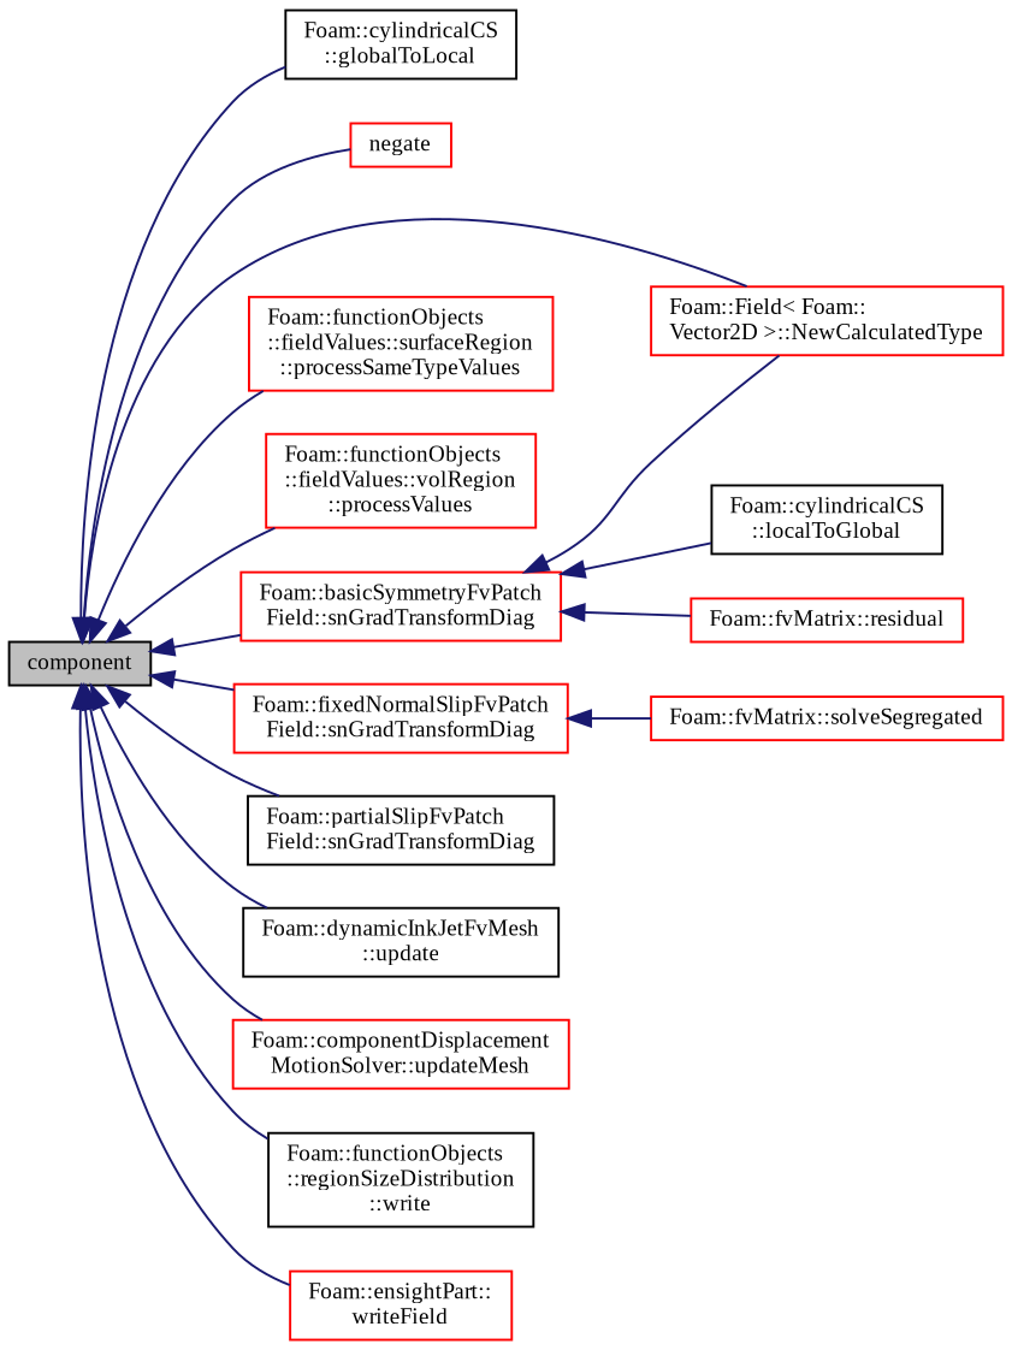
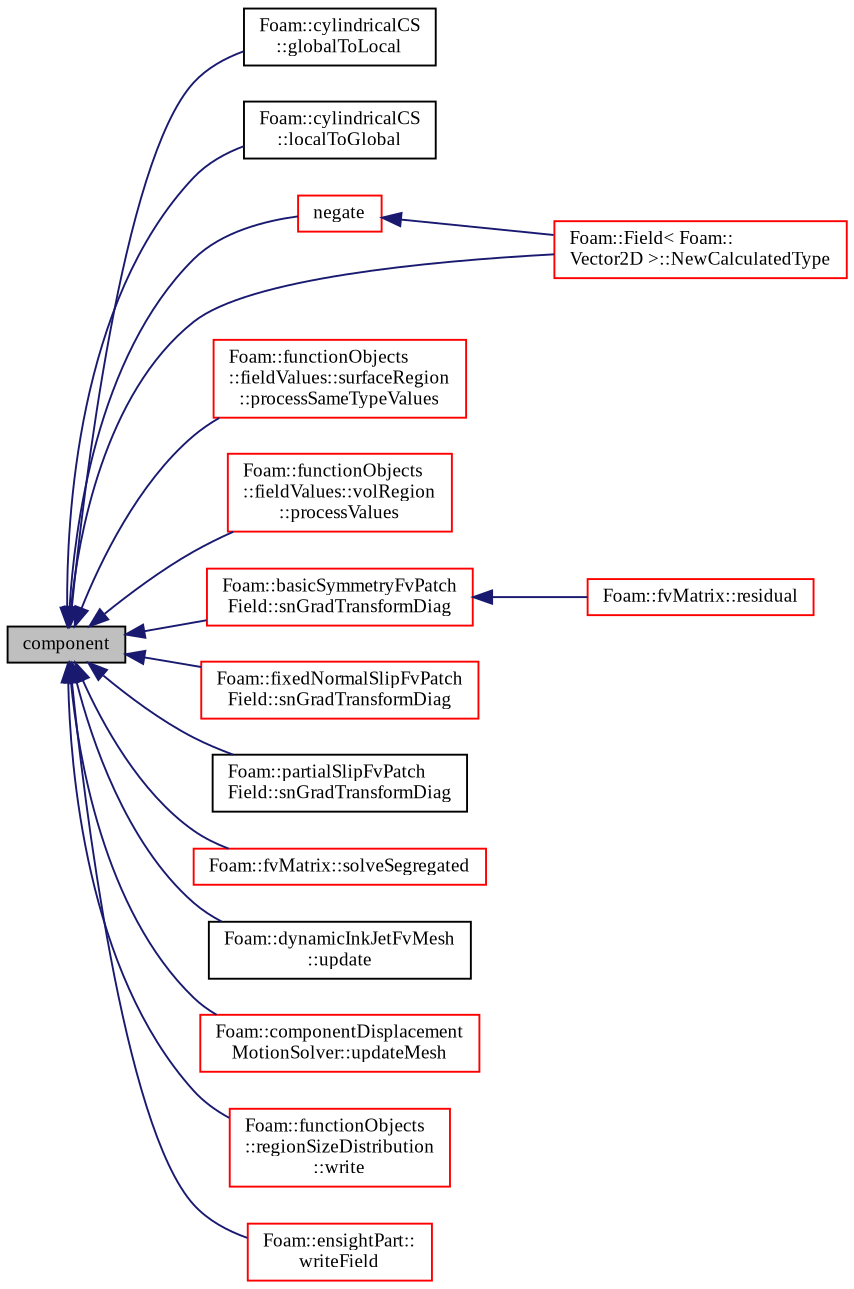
  digraph {
    fontname="Liberation Serif"
    rankdir=LR
    node [color=red fontname="Liberation Serif" fontsize=10 shape=record]
    edge [color=midnightblue dir=back fontname="Liberation Serif" fontsize=10 labelfontname=Helvetica labelfontsize=10 style=solid]
    n1 [color=black fillcolor=grey75 fontcolor=black height=0.2 label=component style=filled width=0.4]
    n2 [color=black height=0.2 label="Foam::cylindricalCS\l::globalToLocal" width=0.4]
    n3 [color=black height=0.2 label="Foam::cylindricalCS\l::localToGlobal" width=0.4]
    n4 [height=0.2 label=negate width=0.4]
    n5 [height=0.2 label="Foam::Field\< Foam::\lVector2D \>::NewCalculatedType" width=0.4]
    n6 [height=0.2 label="Foam::functionObjects\l::fieldValues::surfaceRegion\l::processSameTypeValues" width=0.4]
    n7 [height=0.2 label="Foam::functionObjects\l::fieldValues::volRegion\l::processValues" width=0.4]
    n8 [height=0.2 label="Foam::basicSymmetryFvPatch\lField::snGradTransformDiag" width=0.4]
    n9 [height=0.2 label="Foam::fixedNormalSlipFvPatch\lField::snGradTransformDiag" width=0.4]
    n10 [color=black height=0.2 label="Foam::partialSlipFvPatch\lField::snGradTransformDiag" width=0.4]
    n11 [height=0.2 label="Foam::fvMatrix::solveSegregated" width=0.4]
    n12 [color=black height=0.2 label="Foam::dynamicInkJetFvMesh\l::update" width=0.4]
    n13 [height=0.2 label="Foam::componentDisplacement\lMotionSolver::updateMesh" width=0.4]
-   n14 [color=black height=0.2 label="Foam::functionObjects\l::regionSizeDistribution\l::write" width=0.4]
+   n14 [height=0.2 label="Foam::functionObjects\l::regionSizeDistribution\l::write" width=0.4]
    n15 [height=0.2 label="Foam::ensightPart::\lwriteField" width=0.4]
    n16 [height=0.2 label="Foam::fvMatrix::residual" width=0.4]
    n1 -> n2
-   n8 -> n3
+   n1 -> n3
    n1 -> n4
    n1 -> n5
    n1 -> n6
    n1 -> n7
    n1 -> n8
    n1 -> n9
    n1 -> n10
-   n9 -> n11
+   n1 -> n11
    n1 -> n12
    n1 -> n13
    n1 -> n14
    n1 -> n15
-   n8 -> n5
+   n4 -> n5
    n8 -> n16
  }
